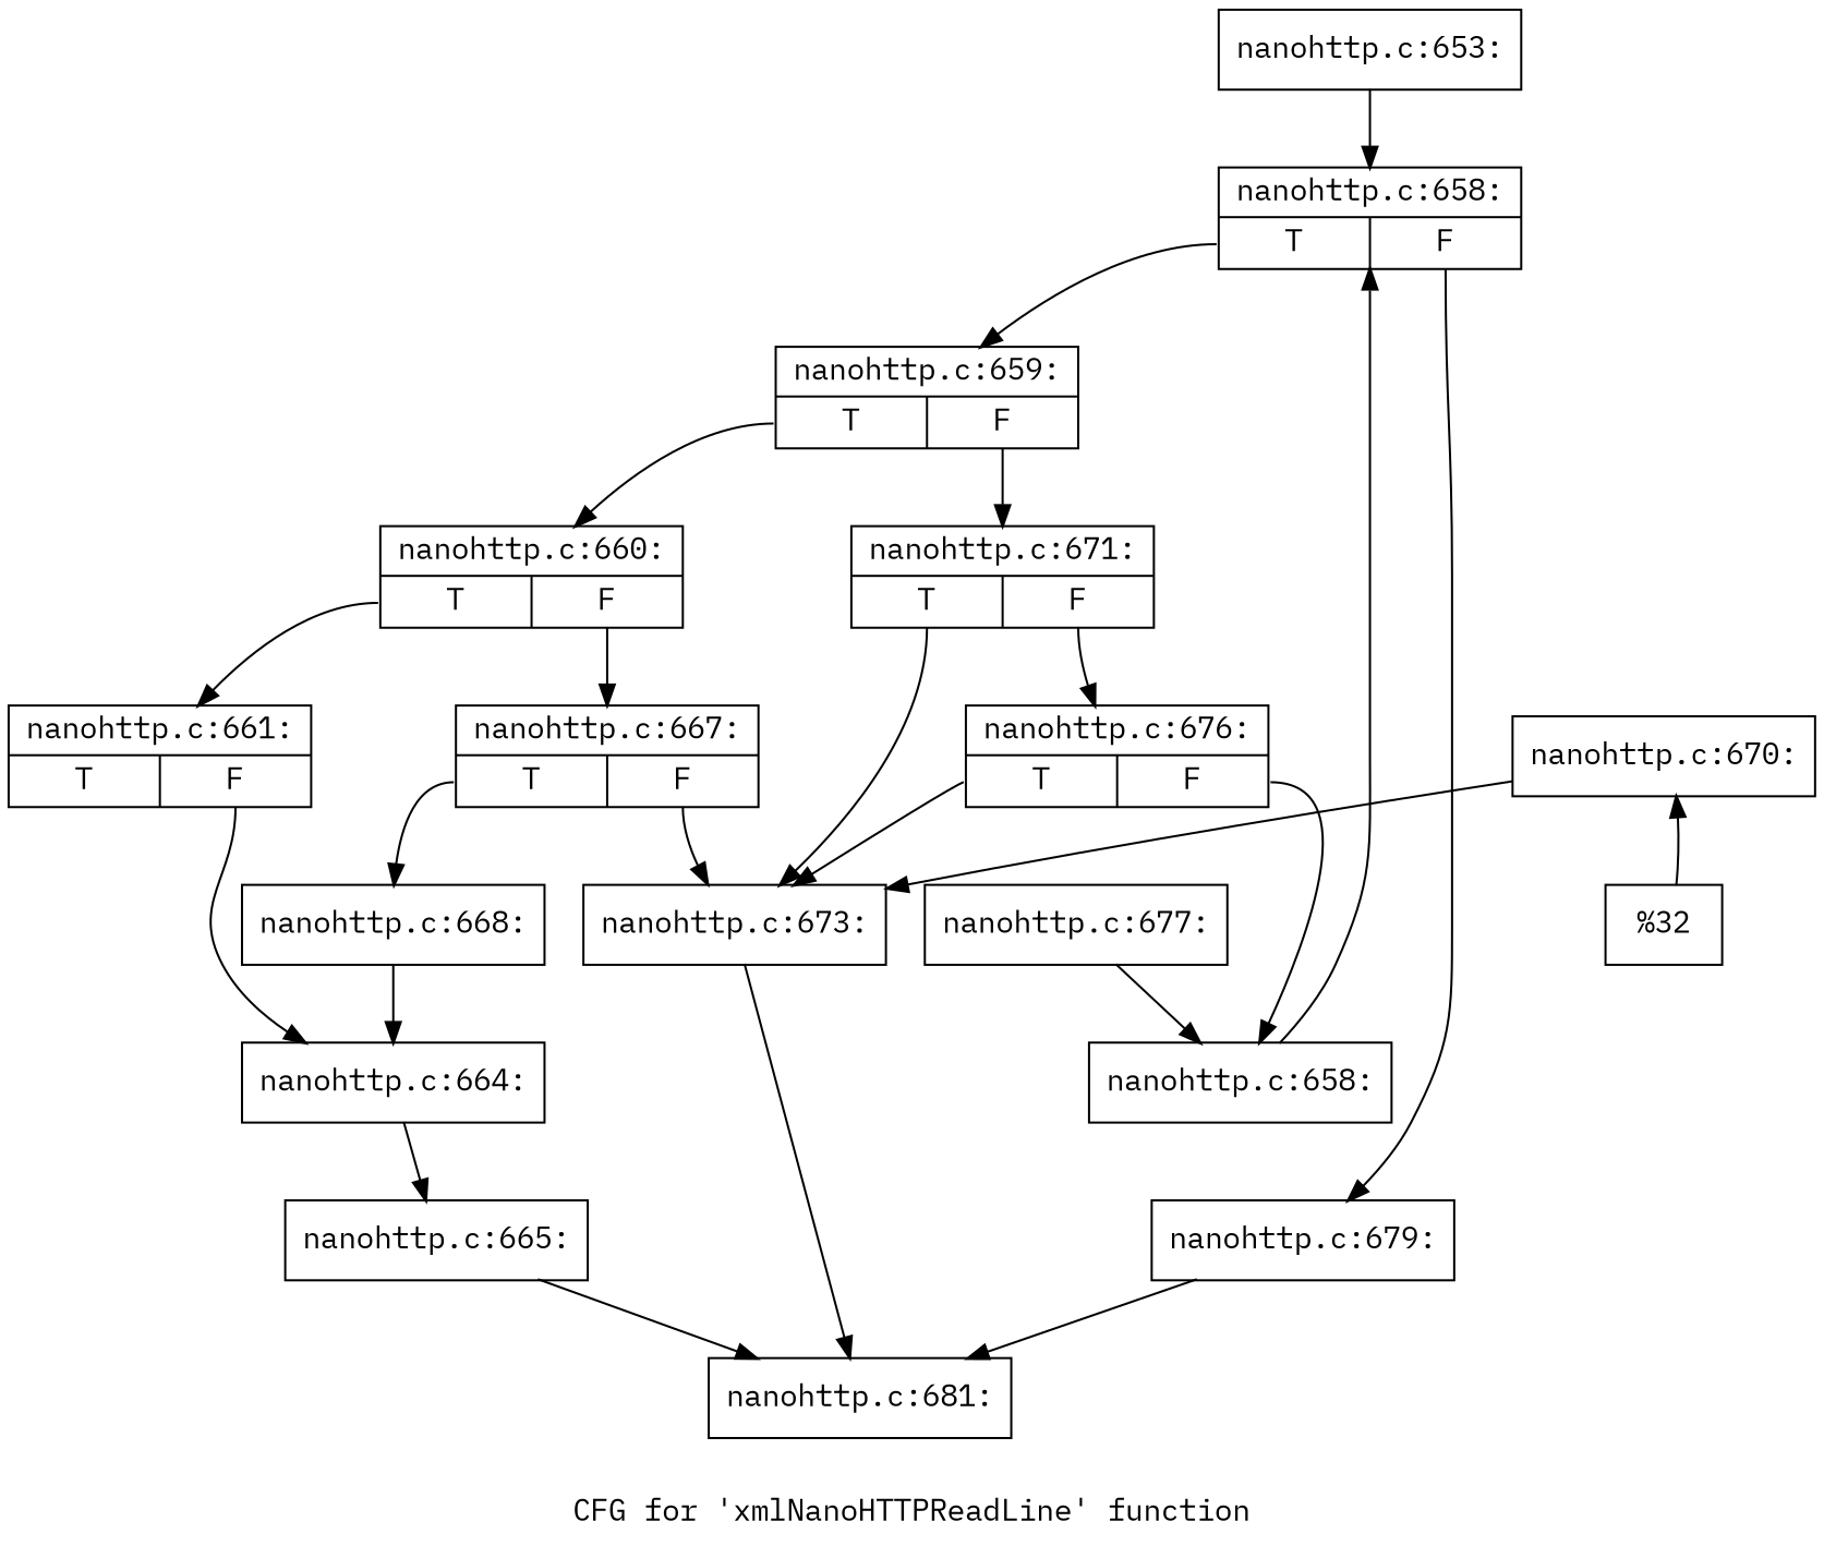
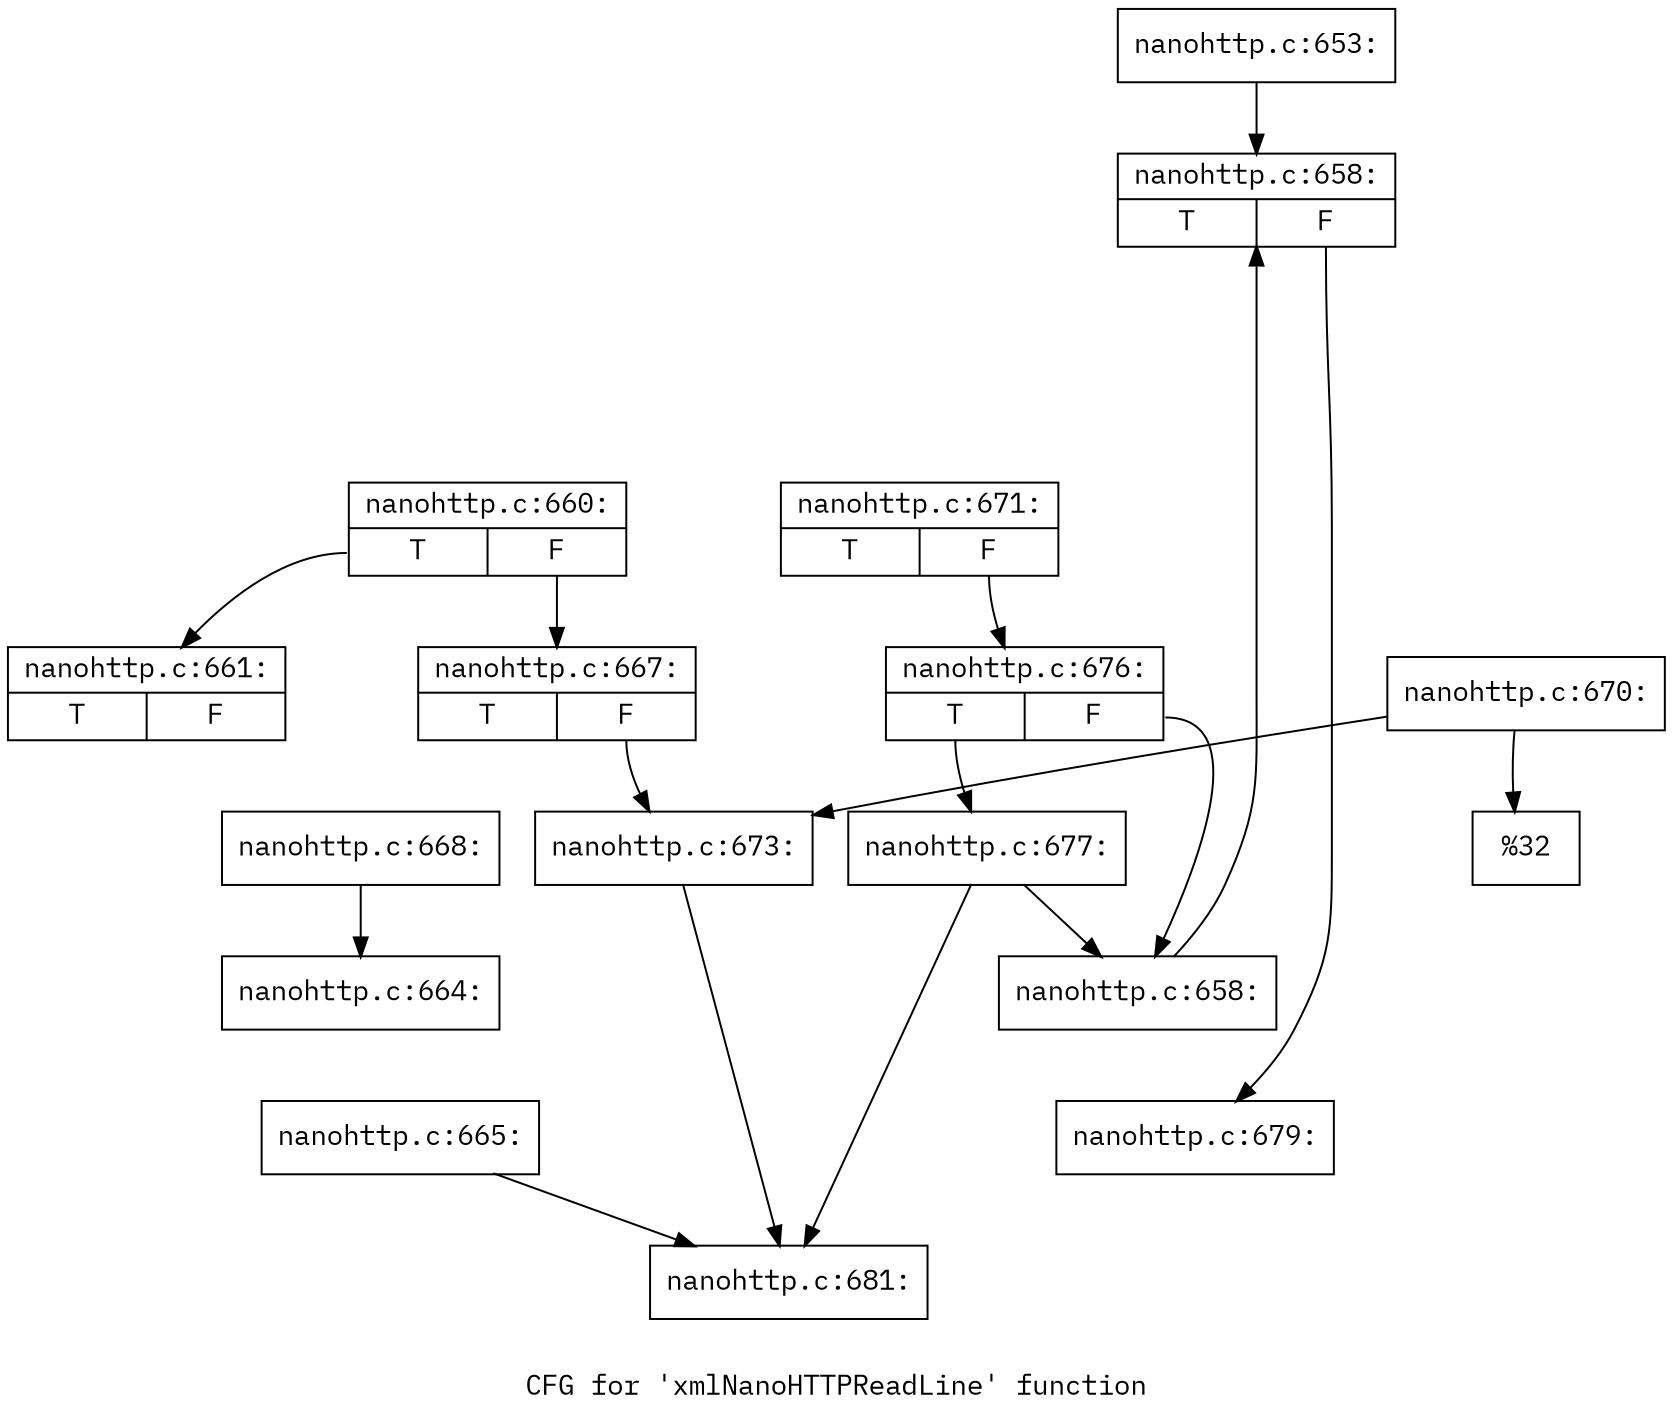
  digraph {
    fontname="IBM Plex Mono"
    label="CFG for 'xmlNanoHTTPReadLine' function"
    node [fontname="IBM Plex Mono" shape=record]
    edge [fontname="IBM Plex Mono"]
    n1 [label="{nanohttp.c:653:}"]
    n2 [label="{nanohttp.c:658:|{<s0>T|<s1>F}}"]
-   n3 [label="{nanohttp.c:659:|{<s0>T|<s1>F}}"]
    n4 [label="{nanohttp.c:679:}"]
    n5 [label="{nanohttp.c:660:|{<s0>T|<s1>F}}"]
    n6 [label="{nanohttp.c:671:|{<s0>T|<s1>F}}"]
    n7 [label="{nanohttp.c:681:}"]
    n8 [label="{nanohttp.c:661:|{<s0>T|<s1>F}}"]
    n9 [label="{nanohttp.c:667:|{<s0>T|<s1>F}}"]
    n10 [label="{nanohttp.c:673:}"]
    n11 [label="{nanohttp.c:676:|{<s0>T|<s1>F}}"]
    n12 [label="{nanohttp.c:664:}"]
    n13 [label="{nanohttp.c:668:}"]
    n14 [label="{nanohttp.c:677:}"]
    n15 [label="{nanohttp.c:658:}"]
    n16 [label="{nanohttp.c:665:}"]
    n17 [label="{%32}"]
    n18 [label="{nanohttp.c:670:}"]
    n1 -> n2
-   n2 -> n3 [tailport=s0]
    n2 -> n4 [tailport=s1]
-   n3 -> n5 [tailport=s0]
-   n3 -> n6 [tailport=s1]
-   n4 -> n7
+   n14 -> n7
    n5 -> n8 [tailport=s0]
    n5 -> n9 [tailport=s1]
-   n6 -> n10 [tailport=s0]
    n6 -> n11 [tailport=s1]
-   n8 -> n12 [tailport=s1]
    n9 -> n10 [tailport=s1]
-   n9 -> n13 [tailport=s0]
    n10 -> n7
-   n11 -> n10 [tailport=s0]
+   n11 -> n14 [tailport=s0]
    n11 -> n15 [tailport=s1]
-   n12 -> n16
    n13 -> n12
    n14 -> n15
    n15 -> n2
    n16 -> n7
-   n17 -> n18
+   n18 -> n17
    n18 -> n10
  }
